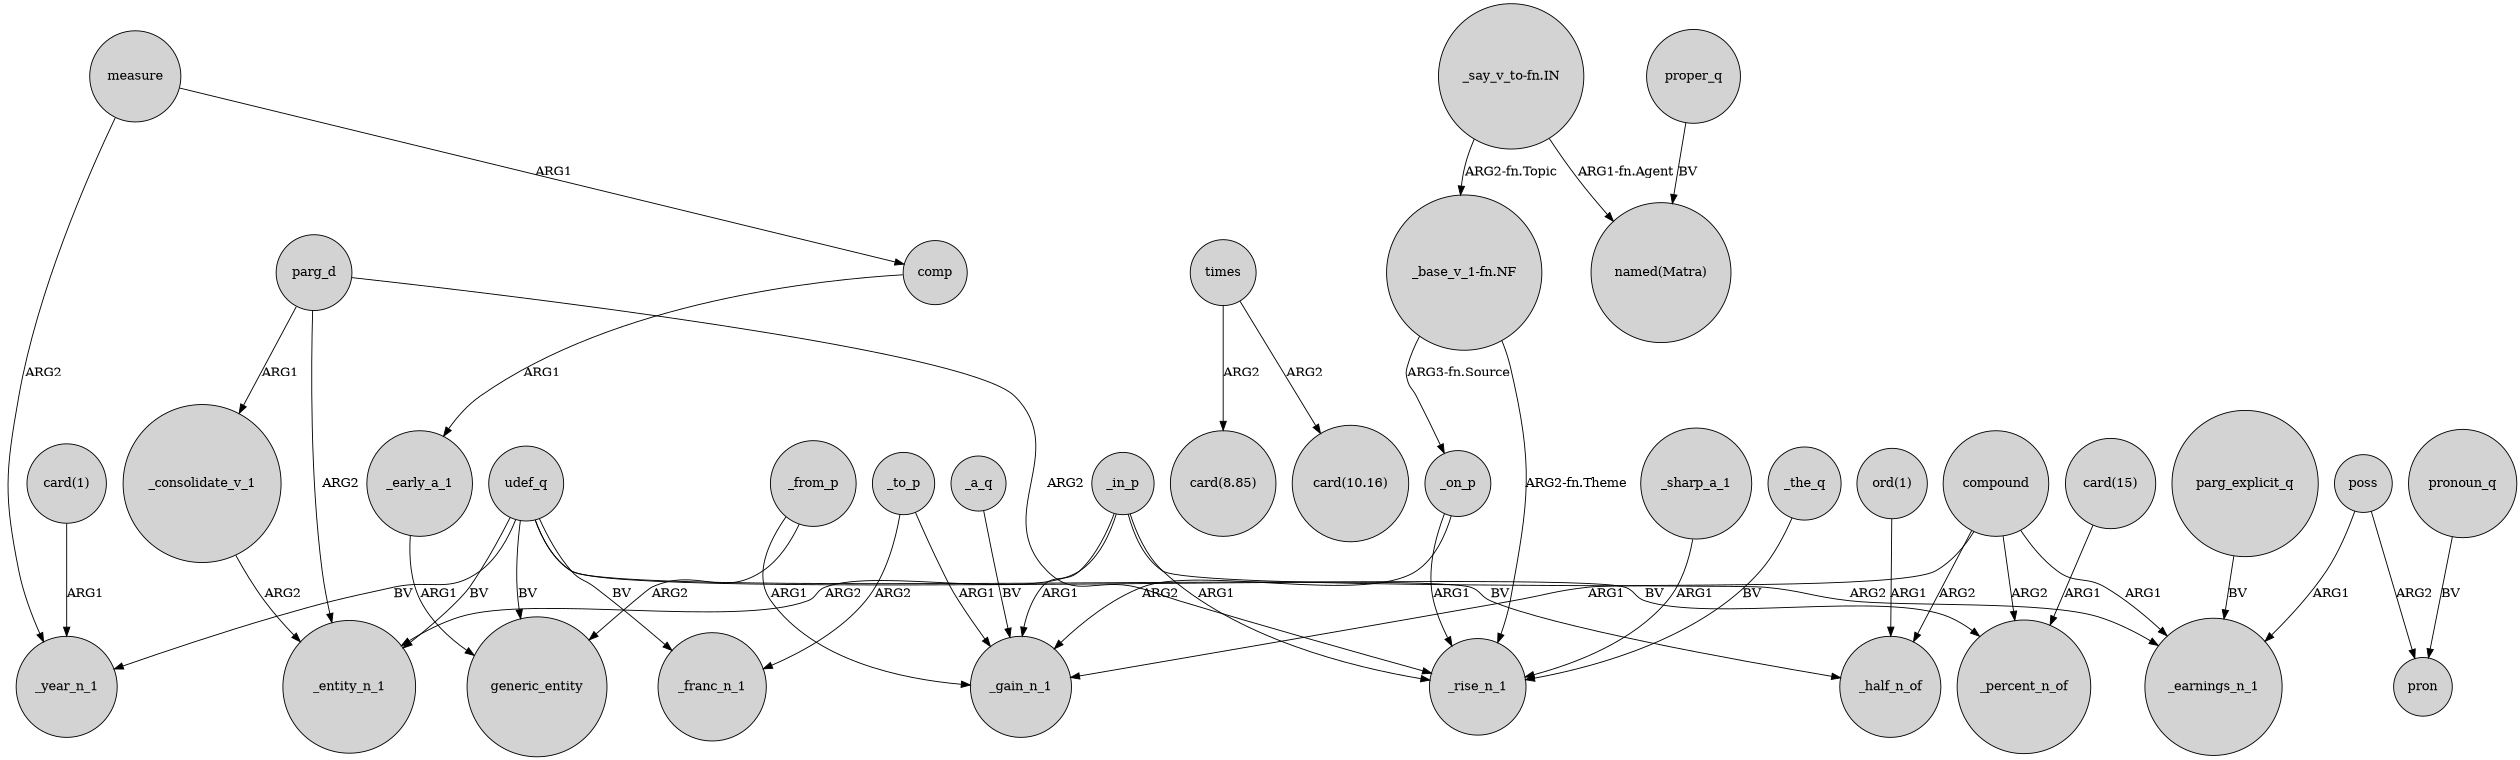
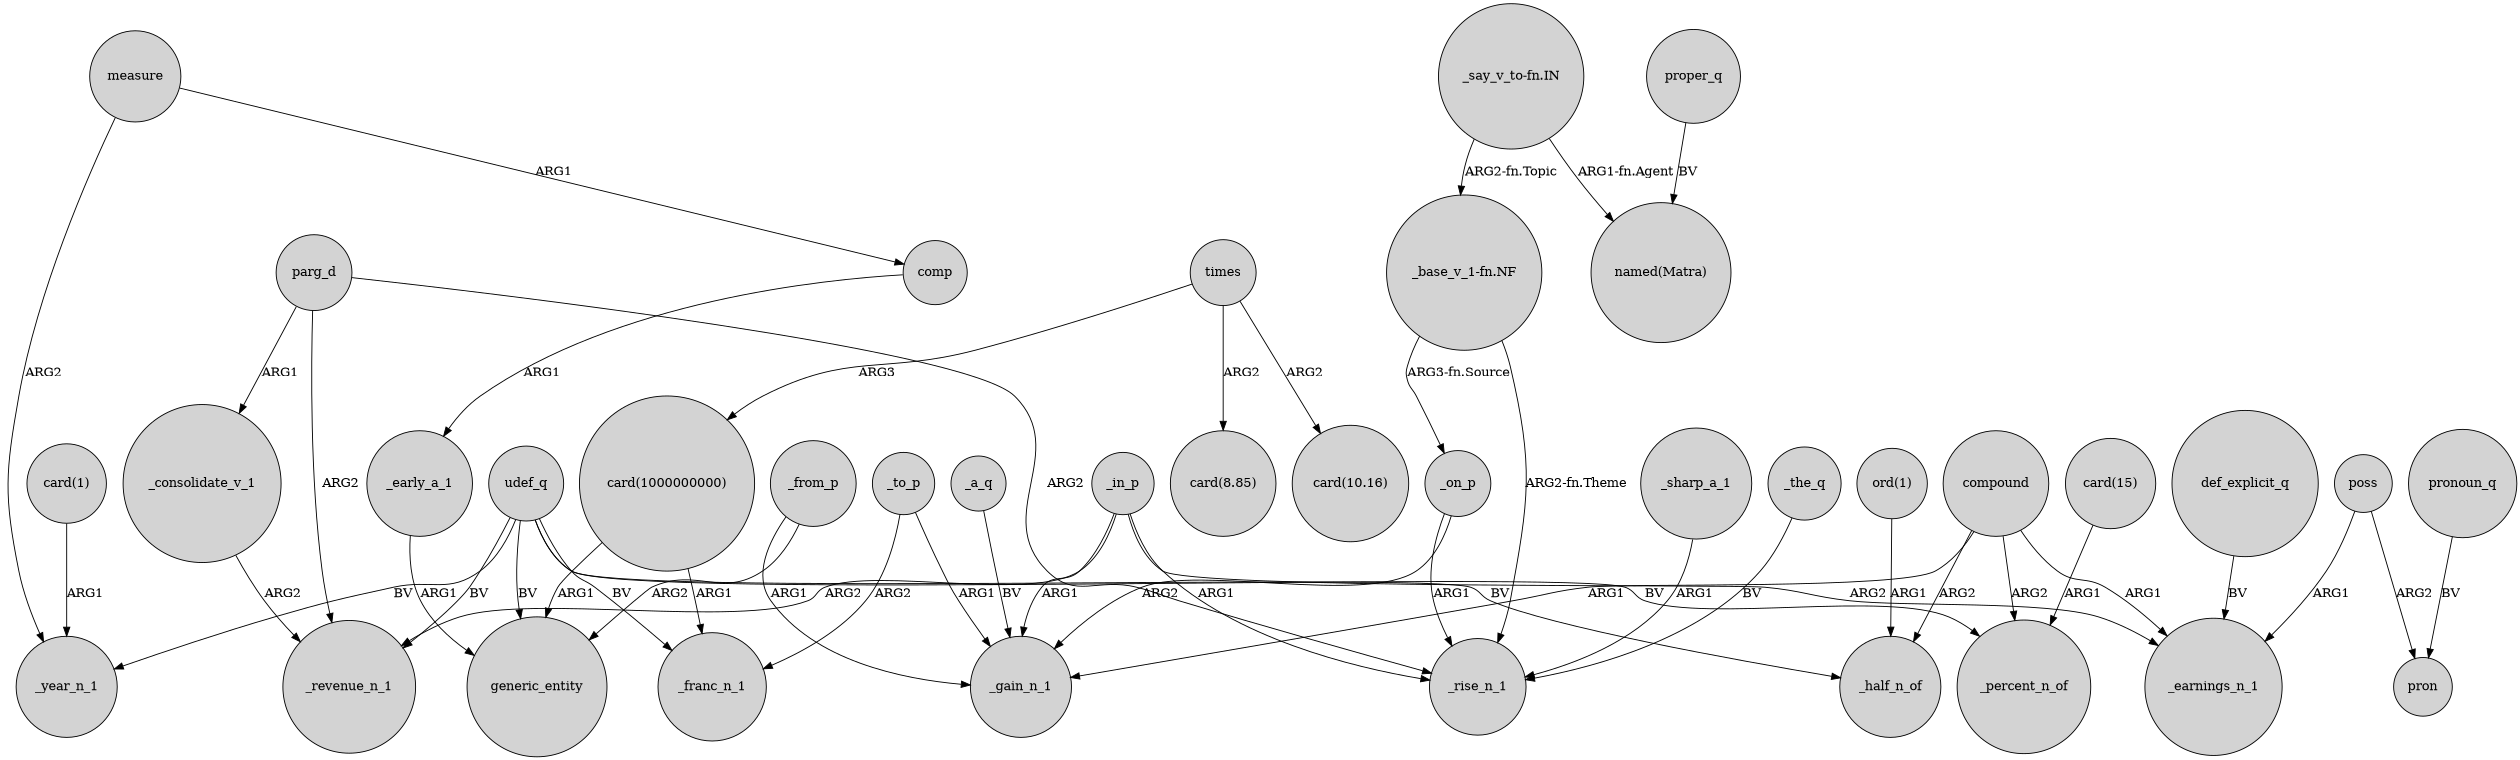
  digraph {
    node [shape=circle style=filled]
    _consolidate_v_1
-   _revenue_n_1 [label=_entity_n_1]
+   _revenue_n_1
    udef_q
    generic_entity
    _percent_n_of
    _year_n_1
    _half_n_of
    _franc_n_1
    poss
    pron
    _earnings_n_1
    "card(15)"
    measure
    comp
    _early_a_1
    parg_d
    _rise_n_1
    "_base_v_1-fn.NF"
    _on_p
    _gain_n_1
    _to_p
    _in_p
    compound
    proper_q
    "named(Matra)"
    _from_p
    times
+   "card(1000000000)"
    "card(8.85)"
    "card(10.16)"
    _the_q
    pronoun_q
    "ord(1)"
    "_say_v_to-fn.IN"
    _a_q
    "card(1)"
    _sharp_a_1
-   def_explicit_q [label=parg_explicit_q]
+   def_explicit_q
    _consolidate_v_1 -> _revenue_n_1 [label=ARG2]
    udef_q -> _revenue_n_1 [label=BV]
    udef_q -> generic_entity [label=BV]
    udef_q -> _percent_n_of [label=BV]
    udef_q -> _year_n_1 [label=BV]
    udef_q -> _half_n_of [label=BV]
    udef_q -> _franc_n_1 [label=BV]
    poss -> pron [label=ARG2]
    poss -> _earnings_n_1 [label=ARG1]
    "card(15)" -> _percent_n_of [label=ARG1]
    measure -> _year_n_1 [label=ARG2]
    measure -> comp [label=ARG1]
    comp -> _early_a_1 [label=ARG1]
    _early_a_1 -> generic_entity [label=ARG1]
    parg_d -> _consolidate_v_1 [label=ARG1]
    parg_d -> _revenue_n_1 [label=ARG2]
    parg_d -> _rise_n_1 [label=ARG2]
    "_base_v_1-fn.NF" -> _rise_n_1 [label="ARG2-fn.Theme"]
    "_base_v_1-fn.NF" -> _on_p [label="ARG3-fn.Source"]
    _on_p -> _rise_n_1 [label=ARG1]
    _on_p -> _gain_n_1 [label=ARG2]
    _to_p -> _franc_n_1 [label=ARG2]
    _to_p -> _gain_n_1 [label=ARG1]
    _in_p -> _revenue_n_1 [label=ARG2]
    _in_p -> _earnings_n_1 [label=ARG2]
    _in_p -> _rise_n_1 [label=ARG1]
    _in_p -> _gain_n_1 [label=ARG1]
    compound -> _percent_n_of [label=ARG2]
    compound -> _half_n_of [label=ARG2]
    compound -> _earnings_n_1 [label=ARG1]
    compound -> _gain_n_1 [label=ARG1]
    proper_q -> "named(Matra)" [label=BV]
    _from_p -> generic_entity [label=ARG2]
    _from_p -> _gain_n_1 [label=ARG1]
+   times -> "card(1000000000)" [label=ARG3]
    times -> "card(8.85)" [label=ARG2]
    times -> "card(10.16)" [label=ARG2]
+   "card(1000000000)" -> generic_entity [label=ARG1]
+   "card(1000000000)" -> _franc_n_1 [label=ARG1]
    _the_q -> _rise_n_1 [label=BV]
    pronoun_q -> pron [label=BV]
    "ord(1)" -> _half_n_of [label=ARG1]
    "_say_v_to-fn.IN" -> "_base_v_1-fn.NF" [label="ARG2-fn.Topic"]
    "_say_v_to-fn.IN" -> "named(Matra)" [label="ARG1-fn.Agent"]
    _a_q -> _gain_n_1 [label=BV]
    "card(1)" -> _year_n_1 [label=ARG1]
    _sharp_a_1 -> _rise_n_1 [label=ARG1]
    def_explicit_q -> _earnings_n_1 [label=BV]
  }
